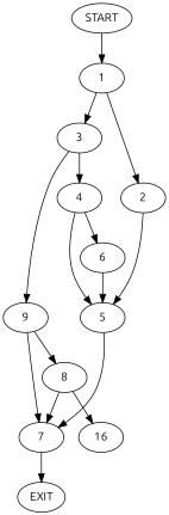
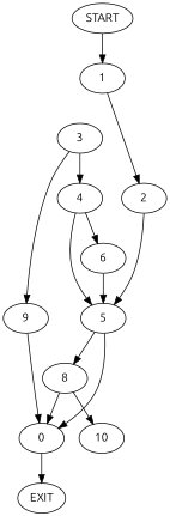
  digraph {
    fontname=Ubuntu
    node [fontname=Ubuntu]
    edge [fontname=Ubuntu]
    n1 [label=START]
    1
    2
    3
    n5 [label=EXIT]
    5
    4
    9
    6
-   7
+   7 [label=0]
    8
-   10 [label=16]
+   10
    n1 -> 1
    1 -> 2
-   1 -> 3
    2 -> 5
    3 -> 4
    3 -> 9
    5 -> 7
-   9 -> 8
+   5 -> 8
    4 -> 5
    4 -> 6
    9 -> 7
    6 -> 5
    7 -> n5
    8 -> 7
    8 -> 10
  }
